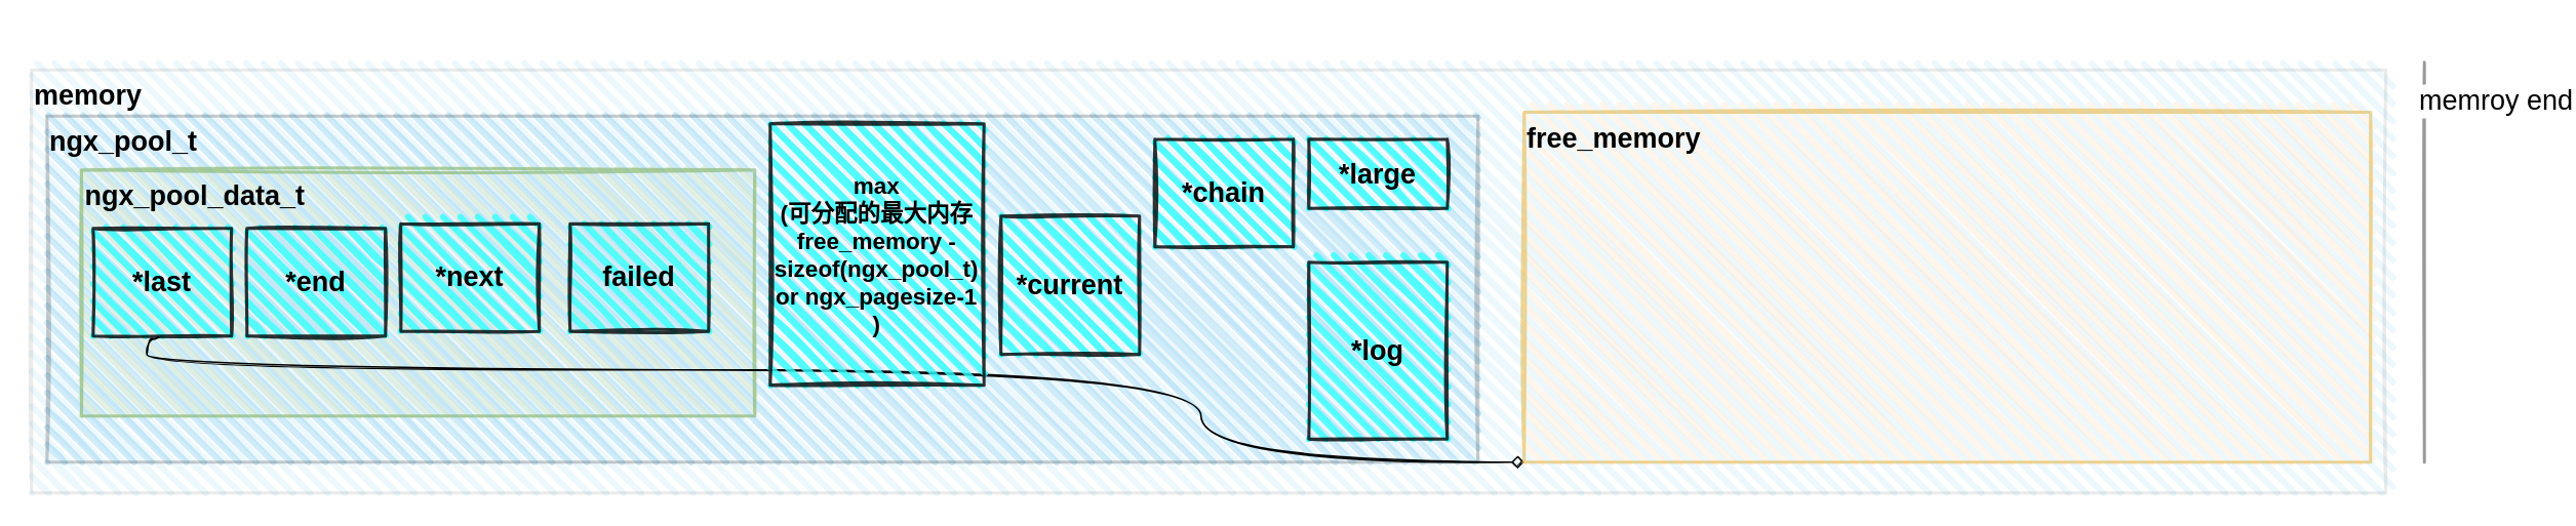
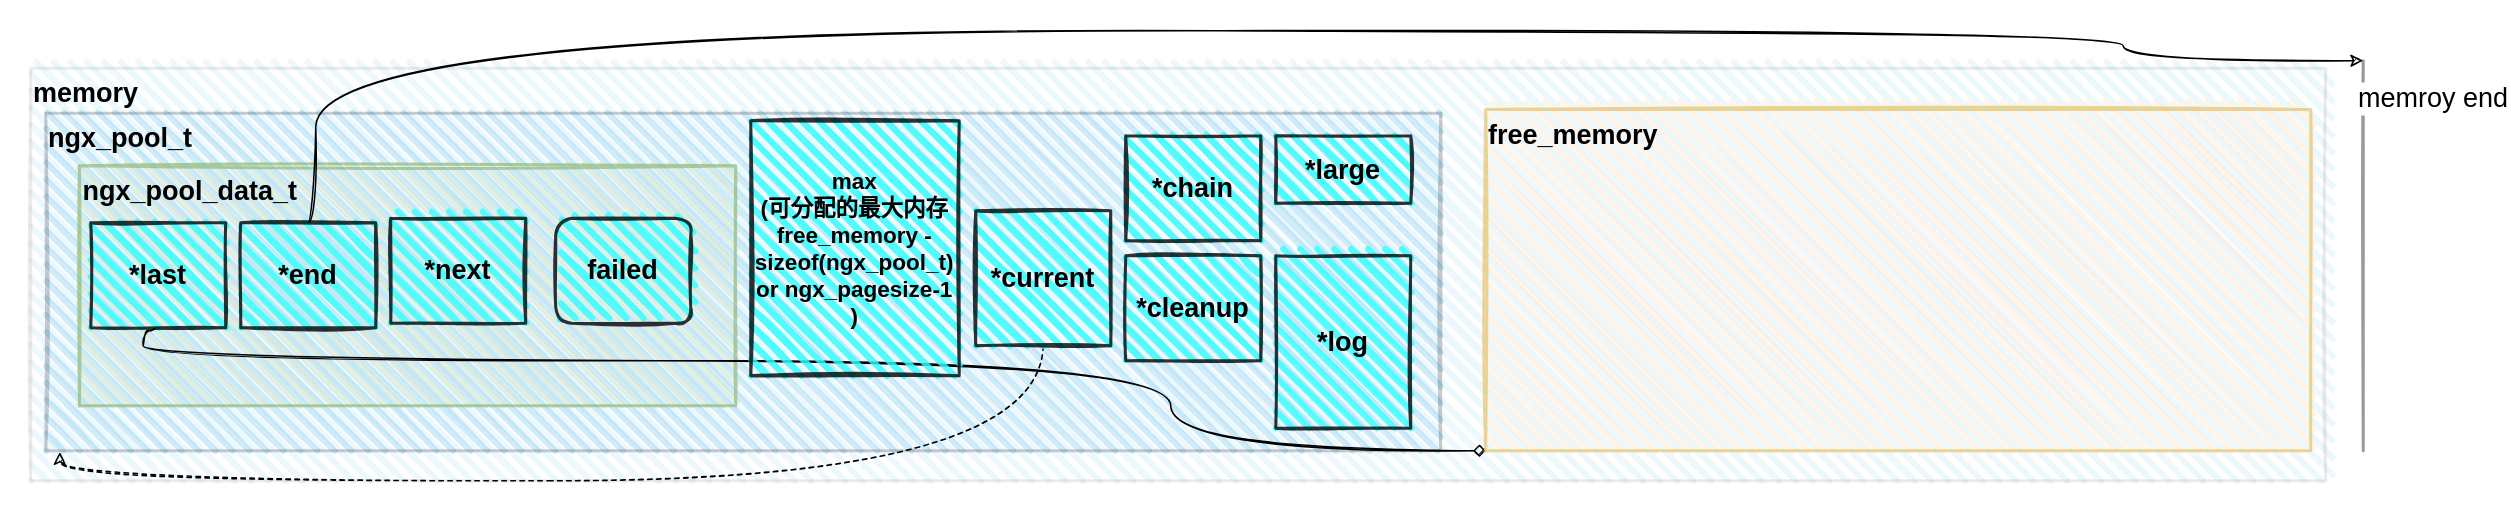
  <mxCell id="0" />
  <mxCell id="1" parent="0" />
  <mxCell id="2" value="&lt;b style=&quot;font-size: 18px&quot;&gt;&lt;font style=&quot;font-size: 18px&quot;&gt;memory&lt;/font&gt;&lt;/b&gt;" style="whiteSpace=wrap;html=1;strokeWidth=2;fillWeight=4;hachureGap=8;hachureAngle=45;fillColor=#1ba1e2;opacity=8;sketch=1;align=left;fontSize=18;verticalAlign=top;" vertex="1" parent="1"><mxGeometry x="20" y="45" width="1530" height="275" as="geometry" /></mxCell>
  <mxCell id="3" value="&lt;b style=&quot;font-size: 18px;&quot;&gt;&lt;font style=&quot;font-size: 18px;&quot;&gt;ngx_pool_t&lt;/font&gt;&lt;/b&gt;" style="whiteSpace=wrap;html=1;strokeWidth=2;fillWeight=4;hachureGap=8;hachureAngle=45;fillColor=#1ba1e2;opacity=20;sketch=1;align=left;fontSize=18;verticalAlign=top;" vertex="1" parent="1"><mxGeometry x="30" y="75" width="930" height="225" as="geometry" /></mxCell>
  <mxCell id="4" value="&lt;b style=&quot;font-size: 18px&quot;&gt;&lt;font style=&quot;font-size: 18px&quot;&gt;ngx_pool_data_t&lt;/font&gt;&lt;/b&gt;" style="whiteSpace=wrap;html=1;strokeWidth=2;fillWeight=4;hachureGap=8;hachureAngle=45;fillColor=#d5e8d4;opacity=60;sketch=1;align=left;fontSize=18;verticalAlign=top;strokeColor=#82b366;" vertex="1" parent="1"><mxGeometry x="52.5" y="110" width="437.5" height="160" as="geometry" /></mxCell>
  <mxCell id="5" style="edgeStyle=orthogonalEdgeStyle;curved=1;rounded=0;sketch=1;orthogonalLoop=1;jettySize=auto;html=1;fontSize=18;exitX=0.5;exitY=1;exitDx=0;exitDy=0;entryX=0;entryY=1;entryDx=0;entryDy=0;endArrow=diamond;" edge="1" parent="1" source="6" target="7"><mxGeometry relative="1" as="geometry"><Array as="points"><mxPoint x="105" y="220" /><mxPoint x="95" y="220" /><mxPoint x="95" y="240" /><mxPoint x="780" y="240" /></Array></mxGeometry></mxCell>
  <mxCell id="6" value="&lt;b&gt;&lt;font style=&quot;font-size: 18px&quot;&gt;*last&lt;/font&gt;&lt;/b&gt;" style="whiteSpace=wrap;html=1;strokeWidth=2;fillWeight=4;hachureGap=8;hachureAngle=45;opacity=80;glass=0;shadow=0;perimeter=rectanglePerimeter;sketch=1;fillStyle=auto;fillColor=#33FFFF;" vertex="1" parent="1"><mxGeometry x="60" y="148" width="90" height="70" as="geometry" /></mxCell>
  <mxCell id="7" value="&lt;b style=&quot;font-size: 18px&quot;&gt;&lt;font style=&quot;font-size: 18px&quot;&gt;free_memory&lt;/font&gt;&lt;/b&gt;" style="whiteSpace=wrap;html=1;strokeWidth=2;fillWeight=4;hachureGap=8;hachureAngle=45;fillColor=#ffe6cc;opacity=40;sketch=1;align=left;fontSize=18;verticalAlign=top;strokeColor=#d79b00;" vertex="1" parent="1"><mxGeometry x="990" y="72.5" width="550" height="227.5" as="geometry" /></mxCell>
+ <mxCell id="8" style="edgeStyle=orthogonalEdgeStyle;curved=1;rounded=0;sketch=1;orthogonalLoop=1;jettySize=auto;html=1;fontSize=18;entryX=0;entryY=0.5;entryDx=0;entryDy=0;entryPerimeter=0;exitX=0.5;exitY=0;exitDx=0;exitDy=0;" edge="1" parent="1" source="9" target="10"><mxGeometry relative="1" as="geometry"><mxPoint x="1416" y="120" as="targetPoint" /><Array as="points"><mxPoint x="210" y="148" /><mxPoint x="210" y="20" /><mxPoint x="1415" y="20" /></Array></mxGeometry></mxCell>
  <mxCell id="9" value="&lt;b&gt;&lt;font style=&quot;font-size: 18px&quot;&gt;*end&lt;/font&gt;&lt;/b&gt;" style="whiteSpace=wrap;html=1;strokeWidth=2;fillWeight=4;hachureGap=8;hachureAngle=45;opacity=80;glass=0;shadow=0;perimeter=rectanglePerimeter;sketch=1;fillStyle=auto;fillColor=#33FFFF;" vertex="1" parent="1"><mxGeometry x="160" y="148" width="90" height="70" as="geometry" /></mxCell>
  <mxCell id="10" value="memroy end" style="line;strokeWidth=2;direction=south;html=1;shadow=0;glass=0;sketch=1;fontSize=18;fillColor=#33FFFF;gradientDirection=south;align=left;verticalAlign=top;opacity=40;" vertex="1" parent="1"><mxGeometry x="1570" y="40" width="10" height="260" as="geometry" /></mxCell>
  <mxCell id="11" value="&lt;b&gt;&lt;font style=&quot;font-size: 18px&quot;&gt;*next&lt;/font&gt;&lt;/b&gt;" style="whiteSpace=wrap;html=1;strokeWidth=2;fillWeight=4;hachureGap=8;hachureAngle=45;opacity=80;glass=0;shadow=0;perimeter=rectanglePerimeter;sketch=1;fillStyle=auto;fillColor=#33FFFF;" vertex="1" parent="1"><mxGeometry x="260" y="145" width="90" height="70" as="geometry" /></mxCell>
- <mxCell id="12" value="&lt;span style=&quot;font-size: 18px&quot;&gt;&lt;b&gt;failed&lt;/b&gt;&lt;/span&gt;" style="whiteSpace=wrap;html=1;strokeWidth=2;fillWeight=4;hachureGap=8;hachureAngle=45;opacity=80;glass=0;shadow=0;perimeter=rectanglePerimeter;sketch=1;fillStyle=auto;fillColor=#33FFFF;" vertex="1" parent="1"><mxGeometry x="370" y="145" width="90" height="70" as="geometry" /></mxCell>
+ <mxCell id="12" value="&lt;span style=&quot;font-size: 18px&quot;&gt;&lt;b&gt;failed&lt;/b&gt;&lt;/span&gt;" style="whiteSpace=wrap;html=1;strokeWidth=2;fillWeight=4;hachureGap=8;hachureAngle=45;opacity=80;glass=0;shadow=0;sketch=1;fillStyle=auto;fillColor=#33FFFF;rounded=1;" vertex="1" parent="1"><mxGeometry x="370" y="145" width="90" height="70" as="geometry" /></mxCell>
  <mxCell id="13" value="&lt;b style=&quot;font-size: 15px&quot;&gt;&lt;font style=&quot;font-size: 15px&quot;&gt;max&lt;br&gt;(可分配的最大内存 free_memory - sizeof(ngx_pool_t) or ngx_pagesize-1 )&lt;br&gt;&lt;/font&gt;&lt;/b&gt;" style="whiteSpace=wrap;html=1;strokeWidth=2;fillWeight=4;hachureGap=8;hachureAngle=45;opacity=80;glass=0;shadow=0;perimeter=rectanglePerimeter;sketch=1;fillStyle=auto;fillColor=#33FFFF;" vertex="1" parent="1"><mxGeometry x="500" y="80" width="139" height="170" as="geometry" /></mxCell>
+ <mxCell id="14" style="edgeStyle=orthogonalEdgeStyle;curved=1;rounded=0;sketch=1;orthogonalLoop=1;jettySize=auto;html=1;entryX=0.01;entryY=1.004;entryDx=0;entryDy=0;entryPerimeter=0;dashed=1;fontSize=18;" edge="1" parent="1" source="15" target="3"><mxGeometry relative="1" as="geometry"><Array as="points"><mxPoint x="695" y="320" /><mxPoint x="39" y="320" /></Array></mxGeometry></mxCell>
  <mxCell id="15" value="&lt;b&gt;&lt;font style=&quot;font-size: 18px&quot;&gt;*current&lt;/font&gt;&lt;/b&gt;" style="whiteSpace=wrap;html=1;strokeWidth=2;fillWeight=4;hachureGap=8;hachureAngle=45;opacity=80;glass=0;shadow=0;perimeter=rectanglePerimeter;sketch=1;fillStyle=auto;fillColor=#33FFFF;" vertex="1" parent="1"><mxGeometry x="650" y="140" width="90" height="90" as="geometry" /></mxCell>
  <mxCell id="16" value="&lt;span style=&quot;font-size: 18px&quot;&gt;&lt;b&gt;*chain&lt;/b&gt;&lt;/span&gt;" style="whiteSpace=wrap;html=1;strokeWidth=2;fillWeight=4;hachureGap=8;hachureAngle=45;opacity=80;glass=0;shadow=0;perimeter=rectanglePerimeter;sketch=1;fillStyle=auto;fillColor=#33FFFF;" vertex="1" parent="1"><mxGeometry x="750" y="90" width="90" height="70" as="geometry" /></mxCell>
  <mxCell id="17" value="&lt;span style=&quot;font-size: 18px&quot;&gt;&lt;b&gt;*large&lt;/b&gt;&lt;/span&gt;" style="whiteSpace=wrap;html=1;strokeWidth=2;fillWeight=4;hachureGap=8;hachureAngle=45;opacity=80;glass=0;shadow=0;perimeter=rectanglePerimeter;sketch=1;fillStyle=auto;fillColor=#33FFFF;" vertex="1" parent="1"><mxGeometry x="850" y="90" width="90" height="45" as="geometry" /></mxCell>
+ <mxCell id="18" value="&lt;span style=&quot;font-size: 18px&quot;&gt;&lt;b&gt;*cleanup&lt;/b&gt;&lt;/span&gt;" style="whiteSpace=wrap;html=1;strokeWidth=2;fillWeight=4;hachureGap=8;hachureAngle=45;opacity=80;glass=0;shadow=0;perimeter=rectanglePerimeter;sketch=1;fillStyle=auto;fillColor=#33FFFF;" vertex="1" parent="1"><mxGeometry x="750" y="170" width="90" height="70" as="geometry" /></mxCell>
  <mxCell id="19" value="&lt;span style=&quot;font-size: 18px&quot;&gt;&lt;b&gt;*log&lt;/b&gt;&lt;/span&gt;" style="whiteSpace=wrap;html=1;strokeWidth=2;fillWeight=4;hachureGap=8;hachureAngle=45;opacity=80;glass=0;shadow=0;perimeter=rectanglePerimeter;sketch=1;fillStyle=auto;fillColor=#33FFFF;" vertex="1" parent="1"><mxGeometry x="850" y="170" width="90" height="115" as="geometry" /></mxCell>
